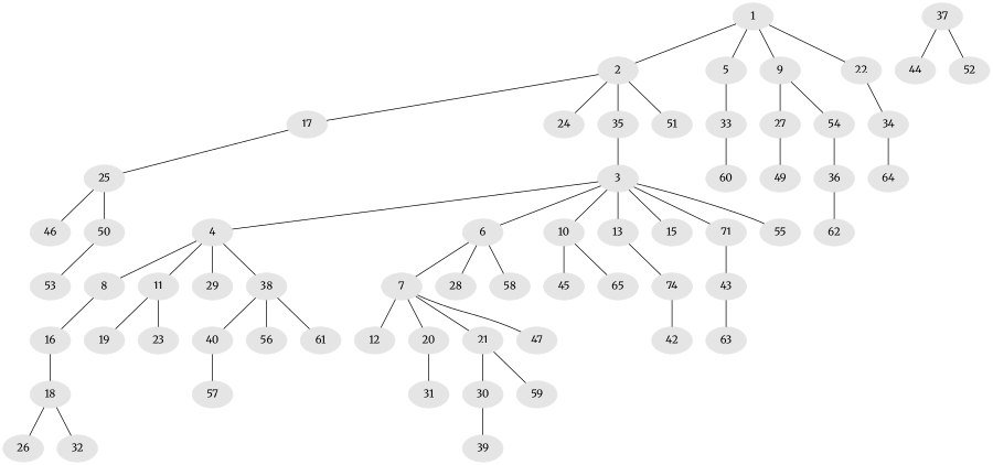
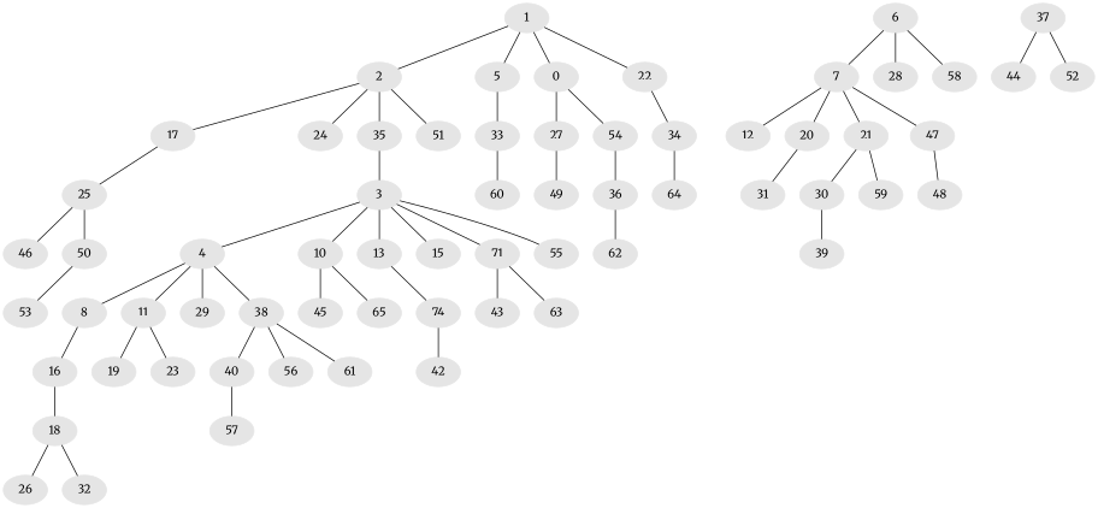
  graph {
    fontname=Merriweather
    node [color=gray90 fontname=Merriweather style=filled]
    edge [fontname=Merriweather]
    1
    2
    5
-   9
+   9 [label=0]
    22
    17
    24
    35
    51
    33
    27
    54
    34
    3
    4
    6
    10
    13
    15
    n20 [label=71]
    55
    25
    8
    11
    29
    38
    7
    28
    58
    45
    65
    n32 [label=74]
    43
    63
    16
    19
    23
    40
    56
    61
    60
    12
    20
    21
    47
    31
    30
    59
+   48
    18
    49
    36
    42
    26
    32
    46
    50
    39
    37
    44
    52
    64
    53
    62
    57
    1 -- 2
    1 -- 5
    1 -- 9
    1 -- 22
    2 -- 17
    2 -- 24
    2 -- 35
    2 -- 51
    5 -- 33
    9 -- 27
    9 -- 54
    22 -- 34
    17 -- 25
    35 -- 3
    33 -- 60
    27 -- 49
    54 -- 36
    34 -- 64
    3 -- 4
-   3 -- 6
    3 -- 10
    3 -- 13
    3 -- 15
    3 -- n20
    3 -- 55
    4 -- 8
    4 -- 11
    4 -- 29
    4 -- 38
    6 -- 7
    6 -- 28
    6 -- 58
    10 -- 45
    10 -- 65
    13 -- n32
    n20 -- 43
-   43 -- 63
+   n20 -- 63
    25 -- 46
    25 -- 50
    8 -- 16
    11 -- 19
    11 -- 23
    38 -- 40
    38 -- 56
    38 -- 61
    7 -- 12
    7 -- 20
    7 -- 21
    7 -- 47
    n32 -- 42
    16 -- 18
    40 -- 57
    20 -- 31
    21 -- 30
    21 -- 59
+   47 -- 48
    30 -- 39
    18 -- 26
    18 -- 32
    36 -- 62
    50 -- 53
    37 -- 44
    37 -- 52
  }
